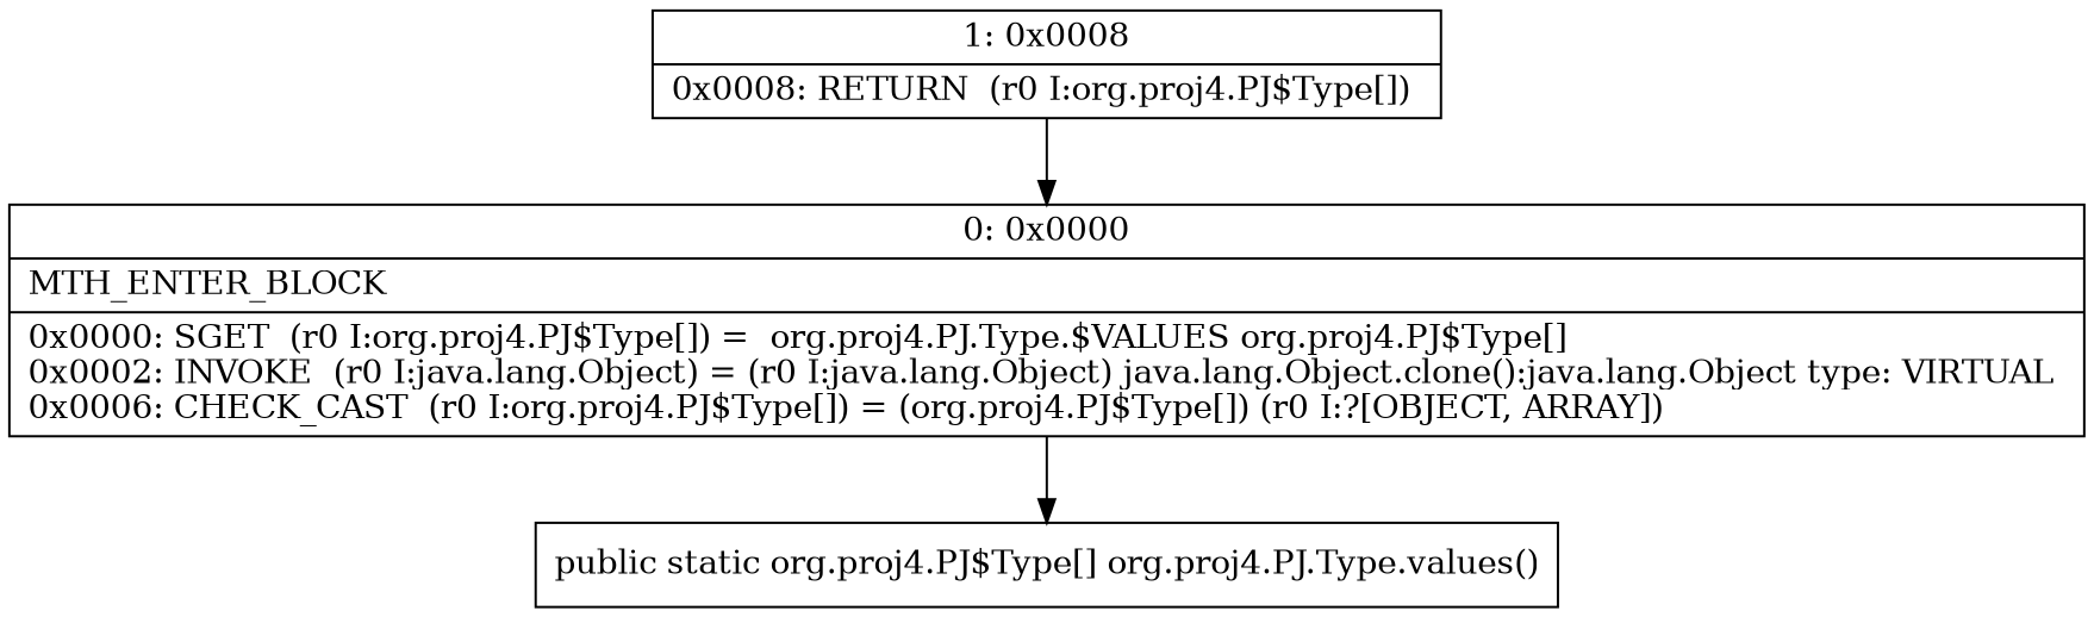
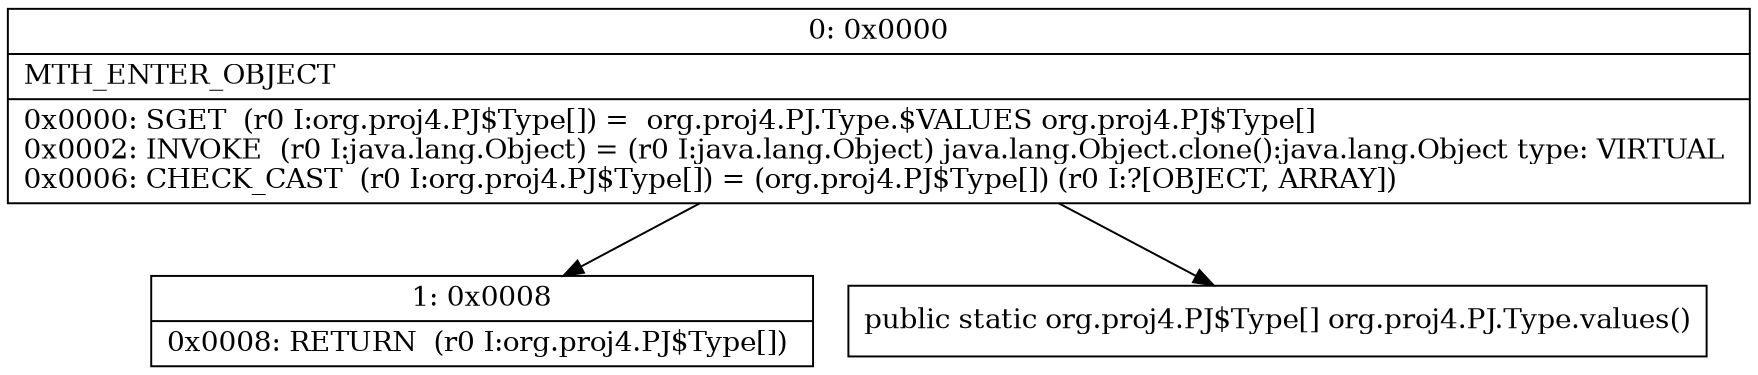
  digraph {
    node [shape=record]
-   n1 [label="{0\:\ 0x0000|MTH_ENTER_BLOCK\l|0x0000: SGET  (r0 I:org.proj4.PJ$Type[]) =  org.proj4.PJ.Type.$VALUES org.proj4.PJ$Type[] \l0x0002: INVOKE  (r0 I:java.lang.Object) = (r0 I:java.lang.Object) java.lang.Object.clone():java.lang.Object type: VIRTUAL \l0x0006: CHECK_CAST  (r0 I:org.proj4.PJ$Type[]) = (org.proj4.PJ$Type[]) (r0 I:?[OBJECT, ARRAY]) \l}"]
+   n1 [label="{0\:\ 0x0000|MTH_ENTER_OBJECT\l|0x0000: SGET  (r0 I:org.proj4.PJ$Type[]) =  org.proj4.PJ.Type.$VALUES org.proj4.PJ$Type[] \l0x0002: INVOKE  (r0 I:java.lang.Object) = (r0 I:java.lang.Object) java.lang.Object.clone():java.lang.Object type: VIRTUAL \l0x0006: CHECK_CAST  (r0 I:org.proj4.PJ$Type[]) = (org.proj4.PJ$Type[]) (r0 I:?[OBJECT, ARRAY]) \l}"]
    n2 [label="{1\:\ 0x0008|0x0008: RETURN  (r0 I:org.proj4.PJ$Type[]) \l}"]
    n3 [label="{public static org.proj4.PJ$Type[] org.proj4.PJ.Type.values() }"]
-   n2 -> n1
+   n1 -> n2
    n1 -> n3
  }
